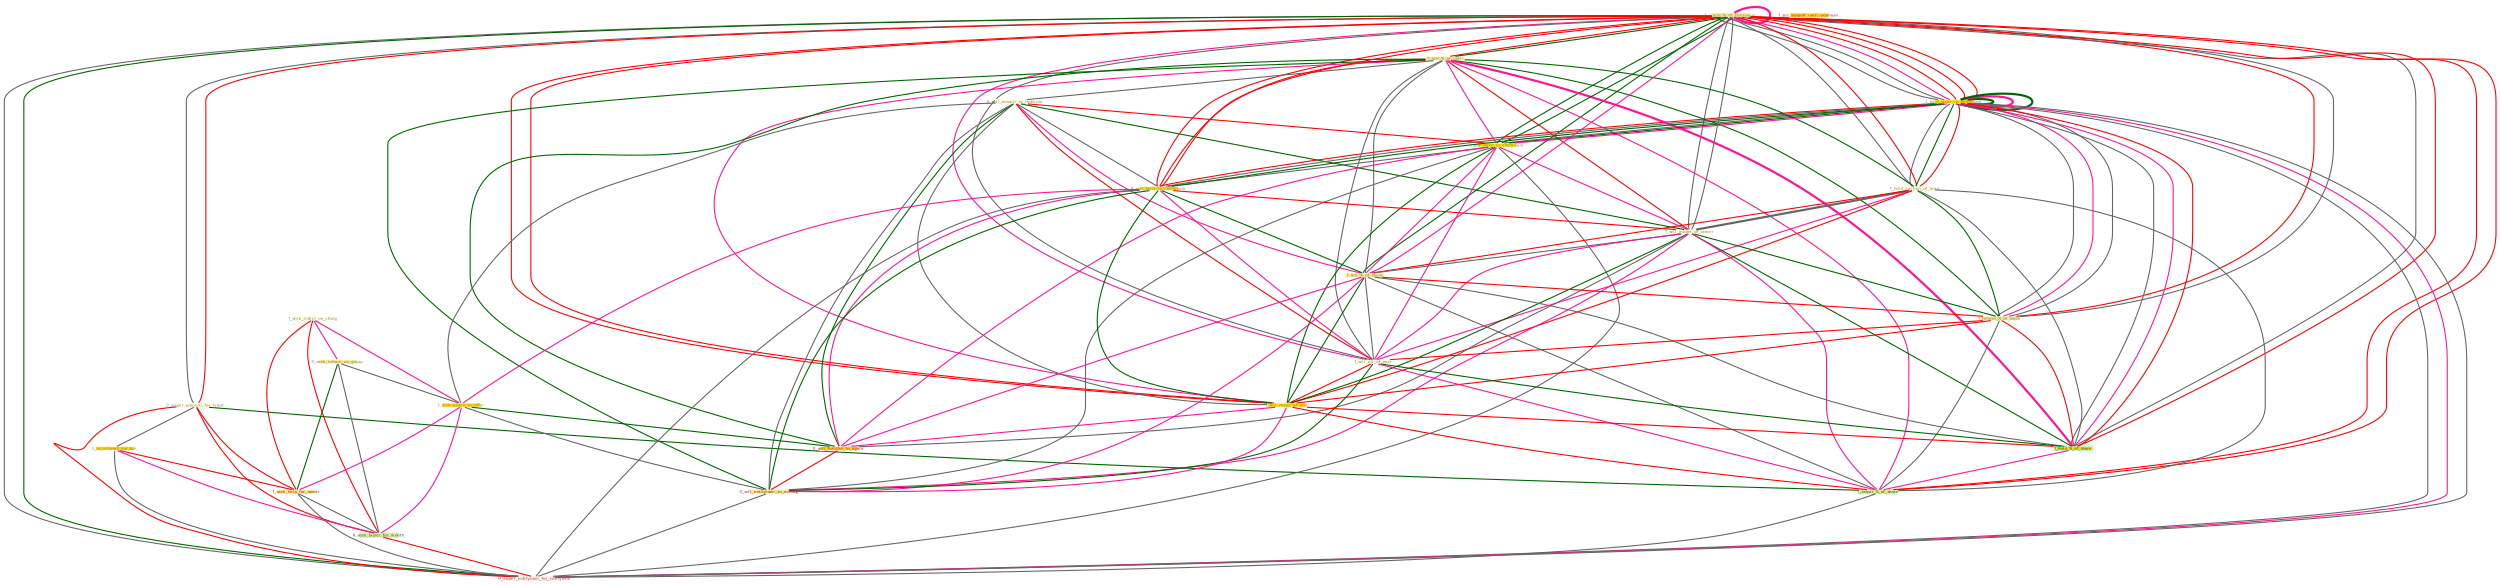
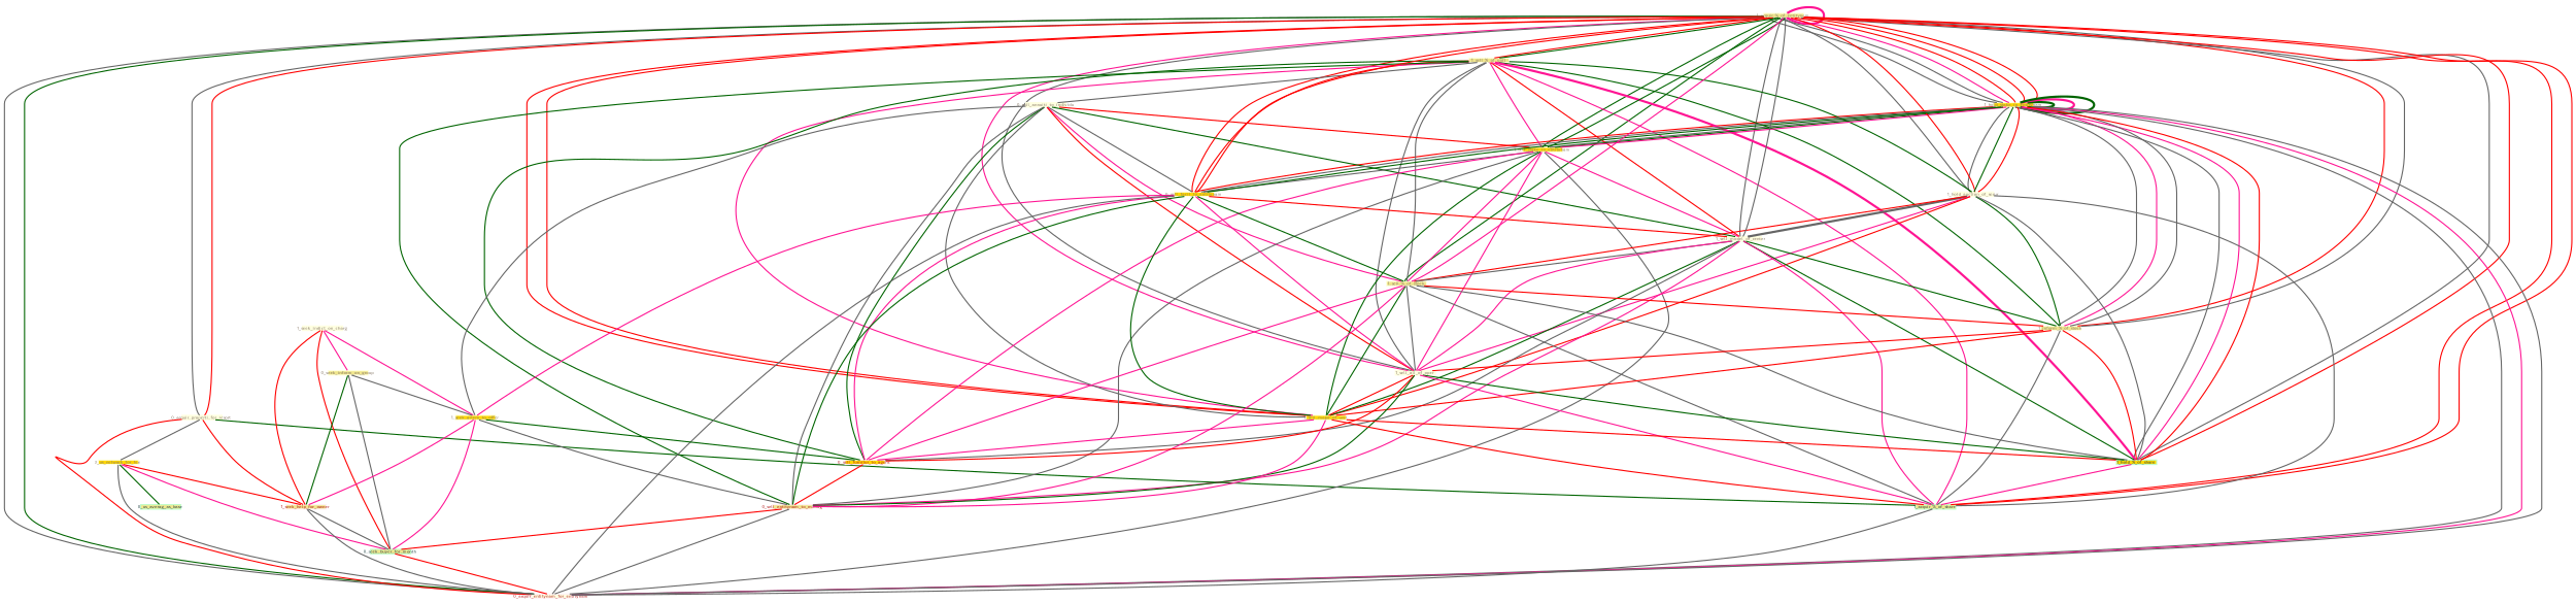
  graph {
    fontname="Fira Sans"
    node [color="#ffffe0" fillcolor=khaki fixedsize=true fontcolor="#8b7d6b" fontname="Fira Sans" fontsize=4 shape=polygon style=filled]
    edge [color=gray40 fontname="Fira Sans" w=1]
    "1_acquir_%_of_entitynam " [height=.06 width=.5]
    "0_acquir_properti_for_resort " [fillcolor=lightyellow height=.06 width=.5]
    "1_hold_stake_in_entitynam " [fillcolor=gold height=.06 width=.5]
    "1_sell_%_of_unit " [height=.06 width=.5]
    "0_sell_annuiti_to_individu " [fillcolor=lightyellow height=.06 width=.5]
    "1_sell_stake_in_entitynam " [fillcolor=gold height=.06 width=.5]
    "1_hold_auction_of_secur " [fillcolor=lightyellow height=.06 width=.5]
    "1_seek_indict_on_charg " [fillcolor=lightyellow height=.06 width=.5]
    "0_us_network_for_fee " [fillcolor=gold height=.06 width=.5]
    "0_sell_facil_to_entitynam " [fillcolor=gold height=.06 width=.5]
    "0_seek_inform_on_group " [height=.06 width=.5]
    "1_sell_model_of_center " [fillcolor=lightyellow height=.06 width=.5]
    "1_sell_%_of_stock " [height=.06 width=.5]
    "1_seek_altern_to_offer " [fillcolor=gold height=.06 width=.5]
    n15 [height=.06 label="1_inform_%_of_stock" width=.5]
    "1_sell_all_of_oper " [fillcolor=lightyellow height=.06 width=.5]
    "1_sell_major_of_unit " [fillcolor=gold height=.06 width=.5]
    "1_seek_help_for_owner " [color="#fff0f5" fontcolor="#b22222" height=.06 width=.5]
-   "1_see_support_until_yearnum " [color="#fff0f5" fillcolor=gold fontcolor="#b22222" height=.06 width=.5]
    "0_sell_furnitur_to_agenc " [color="#fff0f5" fillcolor=gold fontcolor="#b22222" height=.06 width=.5]
    "0_sell_entitynam_to_manag " [color="#fff0f5" fontcolor="#b22222" height=.06 width=.5]
    "0_acquir_entitynam_for_entitynam " [color="#fff0f5" fillcolor=lightyellow fontcolor="#b22222" height=.06 width=.5]
    "1_hold_%_of_share " [color="#BDFCC9" fillcolor=gold fontcolor="#2f4f4f" height=.06 width=.5]
    "1_acquir_%_of_share " [color="#BDFCC9" fontcolor="#2f4f4f" height=.06 width=.5]
    "0_seek_buyer_for_month " [color="#BDFCC9" fontcolor="#2f4f4f" height=.06 width=.5]
+   "0_us_averag_as_base " [color="#BDFCC9" fontcolor="#2f4f4f" height=.06 width=.5]
    subgraph sub_1 {
      "1_acquir_%_of_entitynam "
      "0_acquir_properti_for_resort "
      "1_hold_stake_in_entitynam "
      "1_sell_%_of_unit "
      "0_sell_annuiti_to_individu "
      "1_sell_stake_in_entitynam "
      "1_hold_auction_of_secur "
      "1_seek_indict_on_charg "
      "0_us_network_for_fee "
      "0_sell_facil_to_entitynam "
      "0_seek_inform_on_group "
      "1_sell_model_of_center "
      "1_sell_%_of_stock "
      "1_seek_altern_to_offer "
      n15
      "1_sell_all_of_oper "
      "1_sell_major_of_unit "
    }
    subgraph sub_2 {
      "1_seek_help_for_owner "
-     "1_see_support_until_yearnum "
      "0_sell_furnitur_to_agenc "
      "0_sell_entitynam_to_manag "
      "0_acquir_entitynam_for_entitynam "
    }
    "1_acquir_%_of_entitynam " -- "1_acquir_%_of_entitynam " [color=deeppink style=bold w=4]
    "1_acquir_%_of_entitynam " -- "0_acquir_properti_for_resort "
    "1_acquir_%_of_entitynam " -- "1_hold_stake_in_entitynam "
    "1_acquir_%_of_entitynam " -- "1_hold_stake_in_entitynam "
    "1_acquir_%_of_entitynam " -- "1_hold_stake_in_entitynam " [color=deeppink]
    "1_acquir_%_of_entitynam " -- "1_hold_stake_in_entitynam " [color=red]
    "1_acquir_%_of_entitynam " -- "1_sell_%_of_unit " [color=red w=2]
    "1_acquir_%_of_entitynam " -- "1_sell_stake_in_entitynam " [color=darkgreen]
    "1_acquir_%_of_entitynam " -- "1_hold_auction_of_secur "
    "1_acquir_%_of_entitynam " -- "0_sell_facil_to_entitynam " [color=red]
    "1_acquir_%_of_entitynam " -- "1_sell_model_of_center "
    "1_acquir_%_of_entitynam " -- "1_sell_%_of_stock " [color=darkgreen w=2]
    "1_acquir_%_of_entitynam " -- n15 [color=red w=2]
    "1_acquir_%_of_entitynam " -- n15 [w=2]
    "1_acquir_%_of_entitynam " -- "1_sell_all_of_oper " [color=deeppink]
    "1_acquir_%_of_entitynam " -- "1_sell_all_of_oper "
    "1_acquir_%_of_entitynam " -- "1_sell_major_of_unit " [color=red]
    "1_acquir_%_of_entitynam " -- "1_sell_major_of_unit " [color=red]
    "1_acquir_%_of_entitynam " -- "0_acquir_entitynam_for_entitynam " [w=2]
    "1_acquir_%_of_entitynam " -- "0_acquir_entitynam_for_entitynam " [color=darkgreen w=2]
    "1_acquir_%_of_entitynam " -- "1_hold_%_of_share " [w=2]
    "1_acquir_%_of_entitynam " -- "1_hold_%_of_share " [color=red w=2]
    "1_acquir_%_of_entitynam " -- "1_acquir_%_of_share " [color=red w=3]
    "1_acquir_%_of_entitynam " -- "1_acquir_%_of_share " [color=red w=3]
    "0_acquir_properti_for_resort " -- "1_acquir_%_of_entitynam " [color=red]
    "0_acquir_properti_for_resort " -- "0_us_network_for_fee "
    "0_acquir_properti_for_resort " -- "1_seek_help_for_owner " [color=red]
    "0_acquir_properti_for_resort " -- "0_acquir_entitynam_for_entitynam " [color=red w=2]
    "0_acquir_properti_for_resort " -- "1_acquir_%_of_share " [color=darkgreen]
-   "0_acquir_properti_for_resort " -- "0_seek_buyer_for_month " [color=red]
+   "0_sell_entitynam_to_manag " -- "0_seek_buyer_for_month " [color=red]
    "1_hold_stake_in_entitynam " -- "1_acquir_%_of_entitynam " [color=red]
    "1_hold_stake_in_entitynam " -- "1_acquir_%_of_entitynam " [color=red]
    "1_hold_stake_in_entitynam " -- "1_hold_stake_in_entitynam " [color=darkgreen style=bold w=4]
    "1_hold_stake_in_entitynam " -- "1_hold_stake_in_entitynam " [color=deeppink style=bold w=4]
    "1_hold_stake_in_entitynam " -- "1_hold_stake_in_entitynam " [color=darkgreen style=bold w=4]
    "1_hold_stake_in_entitynam " -- "1_sell_stake_in_entitynam " [w=3]
    "1_hold_stake_in_entitynam " -- "1_hold_auction_of_secur "
    "1_hold_stake_in_entitynam " -- "0_sell_facil_to_entitynam " [color=red]
    "1_hold_stake_in_entitynam " -- n15
    "1_hold_stake_in_entitynam " -- n15 [color=deeppink]
    "1_hold_stake_in_entitynam " -- "0_acquir_entitynam_for_entitynam "
    "1_hold_stake_in_entitynam " -- "0_acquir_entitynam_for_entitynam " [color=deeppink]
    "1_hold_stake_in_entitynam " -- "0_acquir_entitynam_for_entitynam "
    "1_hold_stake_in_entitynam " -- "1_hold_%_of_share "
    "1_hold_stake_in_entitynam " -- "1_hold_%_of_share " [color=deeppink]
    "1_sell_%_of_unit " -- "1_acquir_%_of_entitynam " [color=darkgreen w=2]
    "1_sell_%_of_unit " -- "0_sell_annuiti_to_individu "
    "1_sell_%_of_unit " -- "1_sell_stake_in_entitynam " [color=deeppink]
    "1_sell_%_of_unit " -- "1_hold_auction_of_secur " [color=darkgreen]
    "1_sell_%_of_unit " -- "0_sell_facil_to_entitynam " [color=red]
    "1_sell_%_of_unit " -- "1_sell_model_of_center " [color=red w=2]
    "1_sell_%_of_unit " -- "1_sell_%_of_stock " [w=3]
    "1_sell_%_of_unit " -- n15 [color=darkgreen w=2]
    "1_sell_%_of_unit " -- "1_sell_all_of_oper " [w=2]
    "1_sell_%_of_unit " -- "1_sell_major_of_unit " [color=deeppink w=3]
    "1_sell_%_of_unit " -- "0_sell_furnitur_to_agenc " [color=darkgreen]
    "1_sell_%_of_unit " -- "0_sell_entitynam_to_manag " [color=darkgreen]
    "1_sell_%_of_unit " -- "1_hold_%_of_share " [color=deeppink style=bold w=2]
    "1_sell_%_of_unit " -- "1_acquir_%_of_share " [color=deeppink w=2]
    "0_sell_annuiti_to_individu " -- "1_sell_stake_in_entitynam " [color=red]
    "0_sell_annuiti_to_individu " -- "0_sell_facil_to_entitynam " [w=2]
    "0_sell_annuiti_to_individu " -- "1_sell_model_of_center " [color=darkgreen]
    "0_sell_annuiti_to_individu " -- "1_sell_%_of_stock " [color=deeppink]
    "0_sell_annuiti_to_individu " -- "1_seek_altern_to_offer "
    "0_sell_annuiti_to_individu " -- "1_sell_all_of_oper " [color=red]
    "0_sell_annuiti_to_individu " -- "1_sell_major_of_unit "
    "0_sell_annuiti_to_individu " -- "0_sell_furnitur_to_agenc " [color=darkgreen w=2]
    "0_sell_annuiti_to_individu " -- "0_sell_entitynam_to_manag " [w=2]
    "1_sell_stake_in_entitynam " -- "1_acquir_%_of_entitynam " [color=darkgreen]
    "1_sell_stake_in_entitynam " -- "1_hold_stake_in_entitynam " [color=darkgreen w=3]
    "1_sell_stake_in_entitynam " -- "1_hold_stake_in_entitynam " [color=deeppink w=3]
    "1_sell_stake_in_entitynam " -- "0_sell_facil_to_entitynam " [w=2]
    "1_sell_stake_in_entitynam " -- "1_sell_model_of_center " [color=deeppink]
    "1_sell_stake_in_entitynam " -- "1_sell_%_of_stock " [color=deeppink]
    "1_sell_stake_in_entitynam " -- "1_sell_all_of_oper " [color=deeppink]
    "1_sell_stake_in_entitynam " -- "1_sell_major_of_unit " [color=darkgreen]
    "1_sell_stake_in_entitynam " -- "0_sell_furnitur_to_agenc " [color=deeppink]
    "1_sell_stake_in_entitynam " -- "0_sell_entitynam_to_manag "
    "1_sell_stake_in_entitynam " -- "0_acquir_entitynam_for_entitynam "
    "1_hold_auction_of_secur " -- "1_acquir_%_of_entitynam " [color=red]
    "1_hold_auction_of_secur " -- "1_hold_stake_in_entitynam " [color=darkgreen]
    "1_hold_auction_of_secur " -- "1_hold_stake_in_entitynam " [color=red]
    "1_hold_auction_of_secur " -- "1_sell_model_of_center " [style=bold]
    "1_hold_auction_of_secur " -- "1_sell_%_of_stock " [color=red]
    "1_hold_auction_of_secur " -- n15 [color=darkgreen w=2]
    "1_hold_auction_of_secur " -- "1_sell_all_of_oper " [color=deeppink]
    "1_hold_auction_of_secur " -- "1_sell_major_of_unit " [color=red]
    "1_hold_auction_of_secur " -- "1_hold_%_of_share " [w=2]
    "1_hold_auction_of_secur " -- "1_acquir_%_of_share "
    "1_seek_indict_on_charg " -- "0_seek_inform_on_group " [color=deeppink w=2]
    "1_seek_indict_on_charg " -- "1_seek_altern_to_offer " [color=deeppink]
    "1_seek_indict_on_charg " -- "1_seek_help_for_owner " [color=red]
    "1_seek_indict_on_charg " -- "0_seek_buyer_for_month " [color=red]
    "0_us_network_for_fee " -- "1_seek_help_for_owner " [color=red]
    "0_us_network_for_fee " -- "0_acquir_entitynam_for_entitynam "
    "0_us_network_for_fee " -- "0_seek_buyer_for_month " [color=deeppink]
+   "0_us_network_for_fee " -- "0_us_averag_as_base " [color=darkgreen]
    "0_sell_facil_to_entitynam " -- "1_acquir_%_of_entitynam " [color=red]
    "0_sell_facil_to_entitynam " -- "1_hold_stake_in_entitynam "
    "0_sell_facil_to_entitynam " -- "1_hold_stake_in_entitynam " [color=darkgreen]
    "0_sell_facil_to_entitynam " -- "1_sell_model_of_center " [color=red]
    "0_sell_facil_to_entitynam " -- "1_sell_%_of_stock " [color=darkgreen]
    "0_sell_facil_to_entitynam " -- "1_seek_altern_to_offer " [color=deeppink]
    "0_sell_facil_to_entitynam " -- "1_sell_all_of_oper " [color=deeppink]
    "0_sell_facil_to_entitynam " -- "1_sell_major_of_unit " [color=darkgreen]
    "0_sell_facil_to_entitynam " -- "0_sell_furnitur_to_agenc " [color=deeppink w=2]
    "0_sell_facil_to_entitynam " -- "0_sell_entitynam_to_manag " [color=darkgreen w=2]
    "0_sell_facil_to_entitynam " -- "0_acquir_entitynam_for_entitynam "
    "0_seek_inform_on_group " -- "1_seek_altern_to_offer "
    "0_seek_inform_on_group " -- "1_seek_help_for_owner " [color=darkgreen]
    "0_seek_inform_on_group " -- "0_seek_buyer_for_month "
    "1_sell_model_of_center " -- "1_acquir_%_of_entitynam "
    "1_sell_model_of_center " -- "1_sell_%_of_stock " [w=2]
    "1_sell_model_of_center " -- n15 [color=darkgreen]
    "1_sell_model_of_center " -- "1_sell_all_of_oper " [color=deeppink w=2]
    "1_sell_model_of_center " -- "1_sell_major_of_unit " [color=darkgreen w=2]
    "1_sell_model_of_center " -- "0_sell_furnitur_to_agenc "
    "1_sell_model_of_center " -- "0_sell_entitynam_to_manag " [color=deeppink]
    "1_sell_model_of_center " -- "1_hold_%_of_share " [color=darkgreen]
    "1_sell_model_of_center " -- "1_acquir_%_of_share " [color=deeppink]
    "1_sell_%_of_stock " -- "1_acquir_%_of_entitynam " [color=deeppink w=2]
    "1_sell_%_of_stock " -- n15 [color=red w=3]
    "1_sell_%_of_stock " -- "1_sell_all_of_oper " [w=2]
    "1_sell_%_of_stock " -- "1_sell_major_of_unit " [color=darkgreen w=2]
    "1_sell_%_of_stock " -- "0_sell_furnitur_to_agenc " [color=deeppink]
    "1_sell_%_of_stock " -- "0_sell_entitynam_to_manag " [color=deeppink]
    "1_sell_%_of_stock " -- "1_hold_%_of_share " [w=2]
    "1_sell_%_of_stock " -- "1_acquir_%_of_share " [w=2]
    "1_seek_altern_to_offer " -- "1_seek_help_for_owner " [color=deeppink]
    "1_seek_altern_to_offer " -- "0_sell_furnitur_to_agenc " [color=darkgreen]
    "1_seek_altern_to_offer " -- "0_sell_entitynam_to_manag "
    "1_seek_altern_to_offer " -- "0_seek_buyer_for_month " [color=deeppink]
    n15 -- "1_hold_stake_in_entitynam "
    n15 -- "1_sell_all_of_oper " [color=red]
    n15 -- "1_sell_major_of_unit " [color=red]
    n15 -- "1_hold_%_of_share " [color=red w=3]
    n15 -- "1_acquir_%_of_share " [w=2]
    "1_sell_all_of_oper " -- "1_sell_major_of_unit " [color=red w=2]
+   "1_sell_all_of_oper " -- "0_sell_furnitur_to_agenc " [color=red]
    "1_sell_all_of_oper " -- "0_sell_entitynam_to_manag " [color=darkgreen]
    "1_sell_all_of_oper " -- "1_hold_%_of_share " [color=darkgreen]
    "1_sell_all_of_oper " -- "1_acquir_%_of_share " [color=deeppink]
    "1_sell_major_of_unit " -- "0_sell_furnitur_to_agenc " [color=deeppink]
    "1_sell_major_of_unit " -- "0_sell_entitynam_to_manag " [color=deeppink]
    "1_sell_major_of_unit " -- "1_hold_%_of_share " [color=red]
    "1_sell_major_of_unit " -- "1_acquir_%_of_share " [color=red]
    "1_seek_help_for_owner " -- "0_acquir_entitynam_for_entitynam "
    "1_seek_help_for_owner " -- "0_seek_buyer_for_month " [w=2]
    "0_sell_furnitur_to_agenc " -- "0_sell_entitynam_to_manag " [color=red w=2]
    "0_sell_entitynam_to_manag " -- "0_acquir_entitynam_for_entitynam "
    "1_hold_%_of_share " -- "1_hold_stake_in_entitynam " [color=red]
    "1_hold_%_of_share " -- "1_acquir_%_of_share " [color=deeppink w=3]
    "1_acquir_%_of_share " -- "0_acquir_entitynam_for_entitynam "
    "0_seek_buyer_for_month " -- "0_acquir_entitynam_for_entitynam " [color=red]
  }
